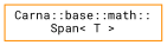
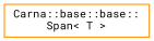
  digraph {
    rankdir=LR
    fontname="Roboto Mono"
-   n1 [color=darkorange fillcolor=white fontname="Roboto Mono" fontsize=10 height=0.2 label="Carna::base::math::\lSpan\< T \>" shape=box style=filled width=0.4]
+   n1 [color=darkorange fillcolor=white fontname="Roboto Mono" fontsize=10 height=0.2 label="Carna::base::base::\lSpan\< T \>" shape=box style=filled width=0.4]
  }
